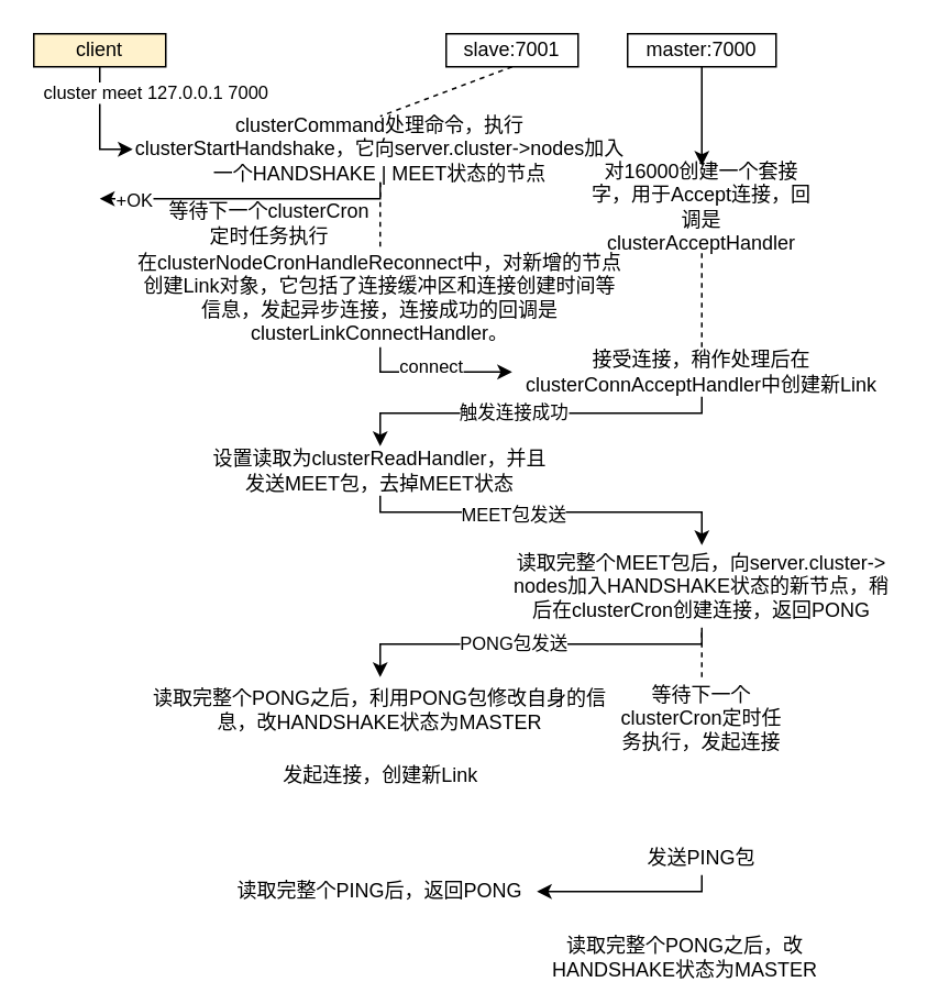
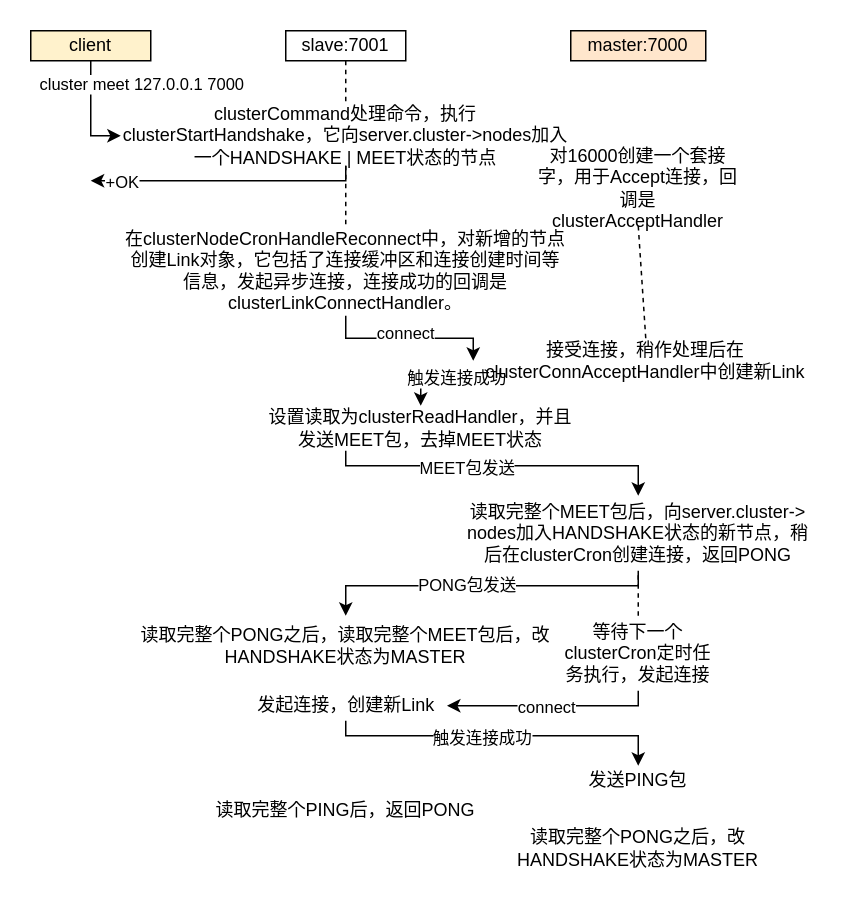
  <mxCell id="0" />
  <mxCell id="1" parent="0" />
  <mxCell id="2" style="edgeStyle=orthogonalEdgeStyle;rounded=0;orthogonalLoop=1;jettySize=auto;html=1;entryX=0;entryY=0.5;entryDx=0;entryDy=0;exitX=0.5;exitY=1;exitDx=0;exitDy=0;" edge="1" parent="1" source="4" target="10"><mxGeometry relative="1" as="geometry"><mxPoint x="30" y="110" as="targetPoint" /><Array as="points"><mxPoint x="60" y="90" /></Array></mxGeometry></mxCell>
  <mxCell id="3" value="cluster meet 127.0.0.1 7000" style="edgeLabel;html=1;align=center;verticalAlign=middle;resizable=0;points=[];" vertex="1" connectable="0" parent="2"><mxGeometry x="-0.113" y="-1" relative="1" as="geometry"><mxPoint x="34" y="-16" as="offset" /></mxGeometry></mxCell>
  <mxCell id="4" value="client" style="rounded=0;whiteSpace=wrap;html=1;fillColor=#fff2cc;" vertex="1" parent="1"><mxGeometry x="20" y="20" width="80" height="20" as="geometry" /></mxCell>
- <mxCell id="5" value="slave:7001" style="rounded=0;whiteSpace=wrap;html=1;" vertex="1" parent="1"><mxGeometry x="270" y="20" width="80" height="20" as="geometry" /></mxCell>
- <mxCell id="6" style="edgeStyle=orthogonalEdgeStyle;rounded=0;orthogonalLoop=1;jettySize=auto;html=1;entryX=0.5;entryY=0;entryDx=0;entryDy=0;" edge="1" parent="1" source="7" target="17"><mxGeometry relative="1" as="geometry" /></mxCell>
- <mxCell id="7" value="master:7000" style="rounded=0;whiteSpace=wrap;html=1;" vertex="1" parent="1"><mxGeometry x="380" y="20" width="90" height="20" as="geometry" /></mxCell>
+ <mxCell id="5" value="slave:7001" style="rounded=0;whiteSpace=wrap;html=1;" vertex="1" parent="1"><mxGeometry x="190" y="20" width="80" height="20" as="geometry" /></mxCell>
+ <mxCell id="7" value="master:7000" style="rounded=0;whiteSpace=wrap;html=1;fillColor=#ffe6cc;" vertex="1" parent="1"><mxGeometry x="380" y="20" width="90" height="20" as="geometry" /></mxCell>
  <mxCell id="8" style="edgeStyle=orthogonalEdgeStyle;rounded=0;orthogonalLoop=1;jettySize=auto;html=1;" edge="1" parent="1" source="10"><mxGeometry relative="1" as="geometry"><mxPoint x="60" y="120" as="targetPoint" /><Array as="points"><mxPoint x="230" y="120" /></Array></mxGeometry></mxCell>
  <mxCell id="9" value="+OK" style="edgeLabel;html=1;align=center;verticalAlign=middle;resizable=0;points=[];" vertex="1" connectable="0" parent="8"><mxGeometry x="0.491" y="-1" relative="1" as="geometry"><mxPoint x="-26" y="1" as="offset" /></mxGeometry></mxCell>
  <mxCell id="10" value="clusterCommand处理命令，执行clusterStartHandshake，它向server.cluster-&amp;gt;nodes加入一个HANDSHAKE | MEET状态的节点" style="text;html=1;align=center;verticalAlign=middle;whiteSpace=wrap;rounded=0;" vertex="1" parent="1"><mxGeometry x="80" y="70" width="300" height="40" as="geometry" /></mxCell>
  <mxCell id="11" value="" style="endArrow=none;dashed=1;html=1;rounded=0;exitX=0.5;exitY=1;exitDx=0;exitDy=0;entryX=0.5;entryY=0;entryDx=0;entryDy=0;" edge="1" parent="1" source="5" target="10"><mxGeometry width="50" height="50" relative="1" as="geometry"><mxPoint x="340" y="140" as="sourcePoint" /><mxPoint x="390" y="90" as="targetPoint" /></mxGeometry></mxCell>
  <mxCell id="12" style="edgeStyle=orthogonalEdgeStyle;rounded=0;orthogonalLoop=1;jettySize=auto;html=1;entryX=0;entryY=0.5;entryDx=0;entryDy=0;" edge="1" parent="1" source="14" target="21"><mxGeometry relative="1" as="geometry"><Array as="points"><mxPoint x="230" y="225" /></Array></mxGeometry></mxCell>
  <mxCell id="13" value="connect" style="edgeLabel;html=1;align=center;verticalAlign=middle;resizable=0;points=[];" vertex="1" connectable="0" parent="12"><mxGeometry x="-0.054" y="4" relative="1" as="geometry"><mxPoint as="offset" /></mxGeometry></mxCell>
  <mxCell id="14" value="在clusterNodeCronHandleReconnect中，对新增的节点创建Link对象，它包括了连接缓冲区和连接创建时间等信息，发起异步连接，连接成功的回调是clusterLinkConnectHandler。" style="text;html=1;align=center;verticalAlign=middle;whiteSpace=wrap;rounded=0;" vertex="1" parent="1"><mxGeometry x="80" y="150" width="300" height="60" as="geometry" /></mxCell>
  <mxCell id="15" value="" style="endArrow=none;dashed=1;html=1;rounded=0;exitX=0.5;exitY=1;exitDx=0;exitDy=0;entryX=0.5;entryY=0;entryDx=0;entryDy=0;" edge="1" parent="1" source="10" target="14"><mxGeometry width="50" height="50" relative="1" as="geometry"><mxPoint x="240" y="50" as="sourcePoint" /><mxPoint x="240" y="70" as="targetPoint" /></mxGeometry></mxCell>
- <mxCell id="16" value="等待下一个clusterCron定时任务执行" style="text;html=1;align=center;verticalAlign=middle;whiteSpace=wrap;rounded=0;" vertex="1" parent="1"><mxGeometry x="100" y="120" width="126" height="30" as="geometry" /></mxCell>
  <mxCell id="17" value="对16000创建一个套接字，用于Accept连接，回调是clusterAcceptHandler" style="text;html=1;align=center;verticalAlign=middle;whiteSpace=wrap;rounded=0;" vertex="1" parent="1"><mxGeometry x="355" y="100" width="140" height="50" as="geometry" /></mxCell>
  <mxCell id="18" value="" style="endArrow=none;dashed=1;html=1;rounded=0;entryX=0.5;entryY=1;entryDx=0;entryDy=0;exitX=0.5;exitY=0;exitDx=0;exitDy=0;" edge="1" parent="1" source="21" target="17"><mxGeometry width="50" height="50" relative="1" as="geometry"><mxPoint x="425" y="200" as="sourcePoint" /><mxPoint x="390" y="90" as="targetPoint" /></mxGeometry></mxCell>
  <mxCell id="19" style="edgeStyle=orthogonalEdgeStyle;rounded=0;orthogonalLoop=1;jettySize=auto;html=1;entryX=0.5;entryY=0;entryDx=0;entryDy=0;" edge="1" parent="1" source="21" target="24"><mxGeometry relative="1" as="geometry"><Array as="points"><mxPoint x="425" y="250" /><mxPoint x="230" y="250" /></Array></mxGeometry></mxCell>
  <mxCell id="20" value="触发连接成功" style="edgeLabel;html=1;align=center;verticalAlign=middle;resizable=0;points=[];" vertex="1" connectable="0" parent="19"><mxGeometry x="0.325" y="-1" relative="1" as="geometry"><mxPoint x="24" as="offset" /></mxGeometry></mxCell>
- <mxCell id="21" value="接受连接，稍作处理后在clusterConnAcceptHandler中创建新Link" style="text;html=1;align=center;verticalAlign=middle;whiteSpace=wrap;rounded=0;" vertex="1" parent="1"><mxGeometry x="310" y="210" width="230" height="30" as="geometry" /></mxCell>
+ <mxCell id="21" value="接受连接，稍作处理后在clusterConnAcceptHandler中创建新Link" style="text;html=1;align=center;verticalAlign=middle;whiteSpace=wrap;rounded=0;" vertex="1" parent="1"><mxGeometry x="315" y="225" width="230" height="30" as="geometry" /></mxCell>
  <mxCell id="22" style="edgeStyle=orthogonalEdgeStyle;rounded=0;orthogonalLoop=1;jettySize=auto;html=1;entryX=0.5;entryY=0;entryDx=0;entryDy=0;" edge="1" parent="1" source="24" target="27"><mxGeometry relative="1" as="geometry"><Array as="points"><mxPoint x="230" y="310" /><mxPoint x="425" y="310" /></Array></mxGeometry></mxCell>
  <mxCell id="23" value="MEET包发送" style="edgeLabel;html=1;align=center;verticalAlign=middle;resizable=0;points=[];" vertex="1" connectable="0" parent="22"><mxGeometry x="-0.493" y="-1" relative="1" as="geometry"><mxPoint x="33" as="offset" /></mxGeometry></mxCell>
- <mxCell id="24" value="设置读取为clusterReadHandler，并且发送MEET包，去掉MEET状态" style="text;html=1;align=center;verticalAlign=middle;whiteSpace=wrap;rounded=0;" vertex="1" parent="1"><mxGeometry x="125" y="270" width="210" height="30" as="geometry" /></mxCell>
+ <mxCell id="24" value="设置读取为clusterReadHandler，并且发送MEET包，去掉MEET状态" style="text;html=1;align=center;verticalAlign=middle;whiteSpace=wrap;rounded=0;" vertex="1" parent="1"><mxGeometry x="175" y="270" width="210" height="30" as="geometry" /></mxCell>
  <mxCell id="25" style="edgeStyle=orthogonalEdgeStyle;rounded=0;orthogonalLoop=1;jettySize=auto;html=1;entryX=0.5;entryY=0;entryDx=0;entryDy=0;" edge="1" parent="1" source="27" target="28"><mxGeometry relative="1" as="geometry"><Array as="points"><mxPoint x="425" y="390" /><mxPoint x="230" y="390" /></Array></mxGeometry></mxCell>
  <mxCell id="26" value="PONG包发送" style="edgeLabel;html=1;align=center;verticalAlign=middle;resizable=0;points=[];" vertex="1" connectable="0" parent="25"><mxGeometry x="0.254" y="-1" relative="1" as="geometry"><mxPoint x="16" as="offset" /></mxGeometry></mxCell>
  <mxCell id="27" value="读取完整个MEET包后，向server.cluster-&amp;gt; nodes加入HANDSHAKE状态的新节点，稍后在clusterCron创建连接，返回PONG" style="text;html=1;align=center;verticalAlign=middle;whiteSpace=wrap;rounded=0;" vertex="1" parent="1"><mxGeometry x="310" y="330" width="230" height="50" as="geometry" /></mxCell>
- <mxCell id="28" value="读取完整个PONG之后，利用PONG包修改自身的信息，改HANDSHAKE状态为MASTER" style="text;html=1;align=center;verticalAlign=middle;whiteSpace=wrap;rounded=0;" vertex="1" parent="1"><mxGeometry x="80" y="410" width="300" height="40" as="geometry" /></mxCell>
+ <mxCell id="28" value="读取完整个PONG之后，读取完整个MEET包后，改HANDSHAKE状态为MASTER" style="text;html=1;align=center;verticalAlign=middle;whiteSpace=wrap;rounded=0;" vertex="1" parent="1"><mxGeometry x="80" y="410" width="300" height="40" as="geometry" /></mxCell>
+ <mxCell id="29" style="edgeStyle=orthogonalEdgeStyle;rounded=0;orthogonalLoop=1;jettySize=auto;html=1;" edge="1" parent="1" source="31" target="32"><mxGeometry relative="1" as="geometry"><Array as="points"><mxPoint x="425" y="470" /></Array></mxGeometry></mxCell>
+ <mxCell id="30" value="connect" style="edgeLabel;html=1;align=center;verticalAlign=middle;resizable=0;points=[];" vertex="1" connectable="0" parent="29"><mxGeometry x="0.04" relative="1" as="geometry"><mxPoint as="offset" /></mxGeometry></mxCell>
  <mxCell id="31" value="等待下一个clusterCron定时任务执行，发起连接" style="text;html=1;align=center;verticalAlign=middle;whiteSpace=wrap;rounded=0;" vertex="1" parent="1"><mxGeometry x="370" y="410" width="110" height="50" as="geometry" /></mxCell>
  <mxCell id="32" value="发起连接，创建新Link" style="text;html=1;align=center;verticalAlign=middle;whiteSpace=wrap;rounded=0;" vertex="1" parent="1"><mxGeometry x="162.5" y="460" width="135" height="20" as="geometry" /></mxCell>
  <mxCell id="33" value="" style="endArrow=none;dashed=1;html=1;rounded=0;entryX=0.5;entryY=1;entryDx=0;entryDy=0;exitX=0.5;exitY=0;exitDx=0;exitDy=0;" edge="1" parent="1" source="31" target="27"><mxGeometry width="50" height="50" relative="1" as="geometry"><mxPoint x="435" y="220" as="sourcePoint" /><mxPoint x="435" y="160" as="targetPoint" /></mxGeometry></mxCell>
- <mxCell id="36" style="edgeStyle=orthogonalEdgeStyle;rounded=0;orthogonalLoop=1;jettySize=auto;html=1;entryX=1;entryY=0.5;entryDx=0;entryDy=0;" edge="1" parent="1" source="37" target="38"><mxGeometry relative="1" as="geometry"><mxPoint x="230" y="590" as="targetPoint" /><Array as="points"><mxPoint x="425" y="540" /></Array></mxGeometry></mxCell>
+ <mxCell id="34" style="edgeStyle=orthogonalEdgeStyle;rounded=0;orthogonalLoop=1;jettySize=auto;html=1;exitX=0.5;exitY=1;exitDx=0;exitDy=0;entryX=0.5;entryY=0;entryDx=0;entryDy=0;" edge="1" parent="1" source="32" target="37"><mxGeometry relative="1" as="geometry"><mxPoint x="435" y="250" as="sourcePoint" /><mxPoint x="430" y="550" as="targetPoint" /><Array as="points"><mxPoint x="230" y="490" /><mxPoint x="425" y="490" /></Array></mxGeometry></mxCell>
+ <mxCell id="35" value="触发连接成功" style="edgeLabel;html=1;align=center;verticalAlign=middle;resizable=0;points=[];" vertex="1" connectable="0" parent="34"><mxGeometry x="0.325" y="-1" relative="1" as="geometry"><mxPoint x="-49" as="offset" /></mxGeometry></mxCell>
  <mxCell id="37" value="发送PING包" style="text;html=1;align=center;verticalAlign=middle;whiteSpace=wrap;rounded=0;" vertex="1" parent="1"><mxGeometry x="370" y="510" width="110" height="20" as="geometry" /></mxCell>
  <mxCell id="38" value="读取完整个PING后，返回PONG" style="text;html=1;align=center;verticalAlign=middle;whiteSpace=wrap;rounded=0;" vertex="1" parent="1"><mxGeometry x="135" y="530" width="190" height="20" as="geometry" /></mxCell>
- <mxCell id="39" value="读取完整个PONG之后，改HANDSHAKE状态为MASTER" style="text;html=1;align=center;verticalAlign=middle;whiteSpace=wrap;rounded=0;" vertex="1" parent="1"><mxGeometry x="310" y="565" width="210" height="30" as="geometry" /></mxCell>
+ <mxCell id="39" value="读取完整个PONG之后，改HANDSHAKE状态为MASTER" style="text;html=1;align=center;verticalAlign=middle;whiteSpace=wrap;rounded=0;" vertex="1" parent="1"><mxGeometry x="320" y="550" width="210" height="30" as="geometry" /></mxCell>
